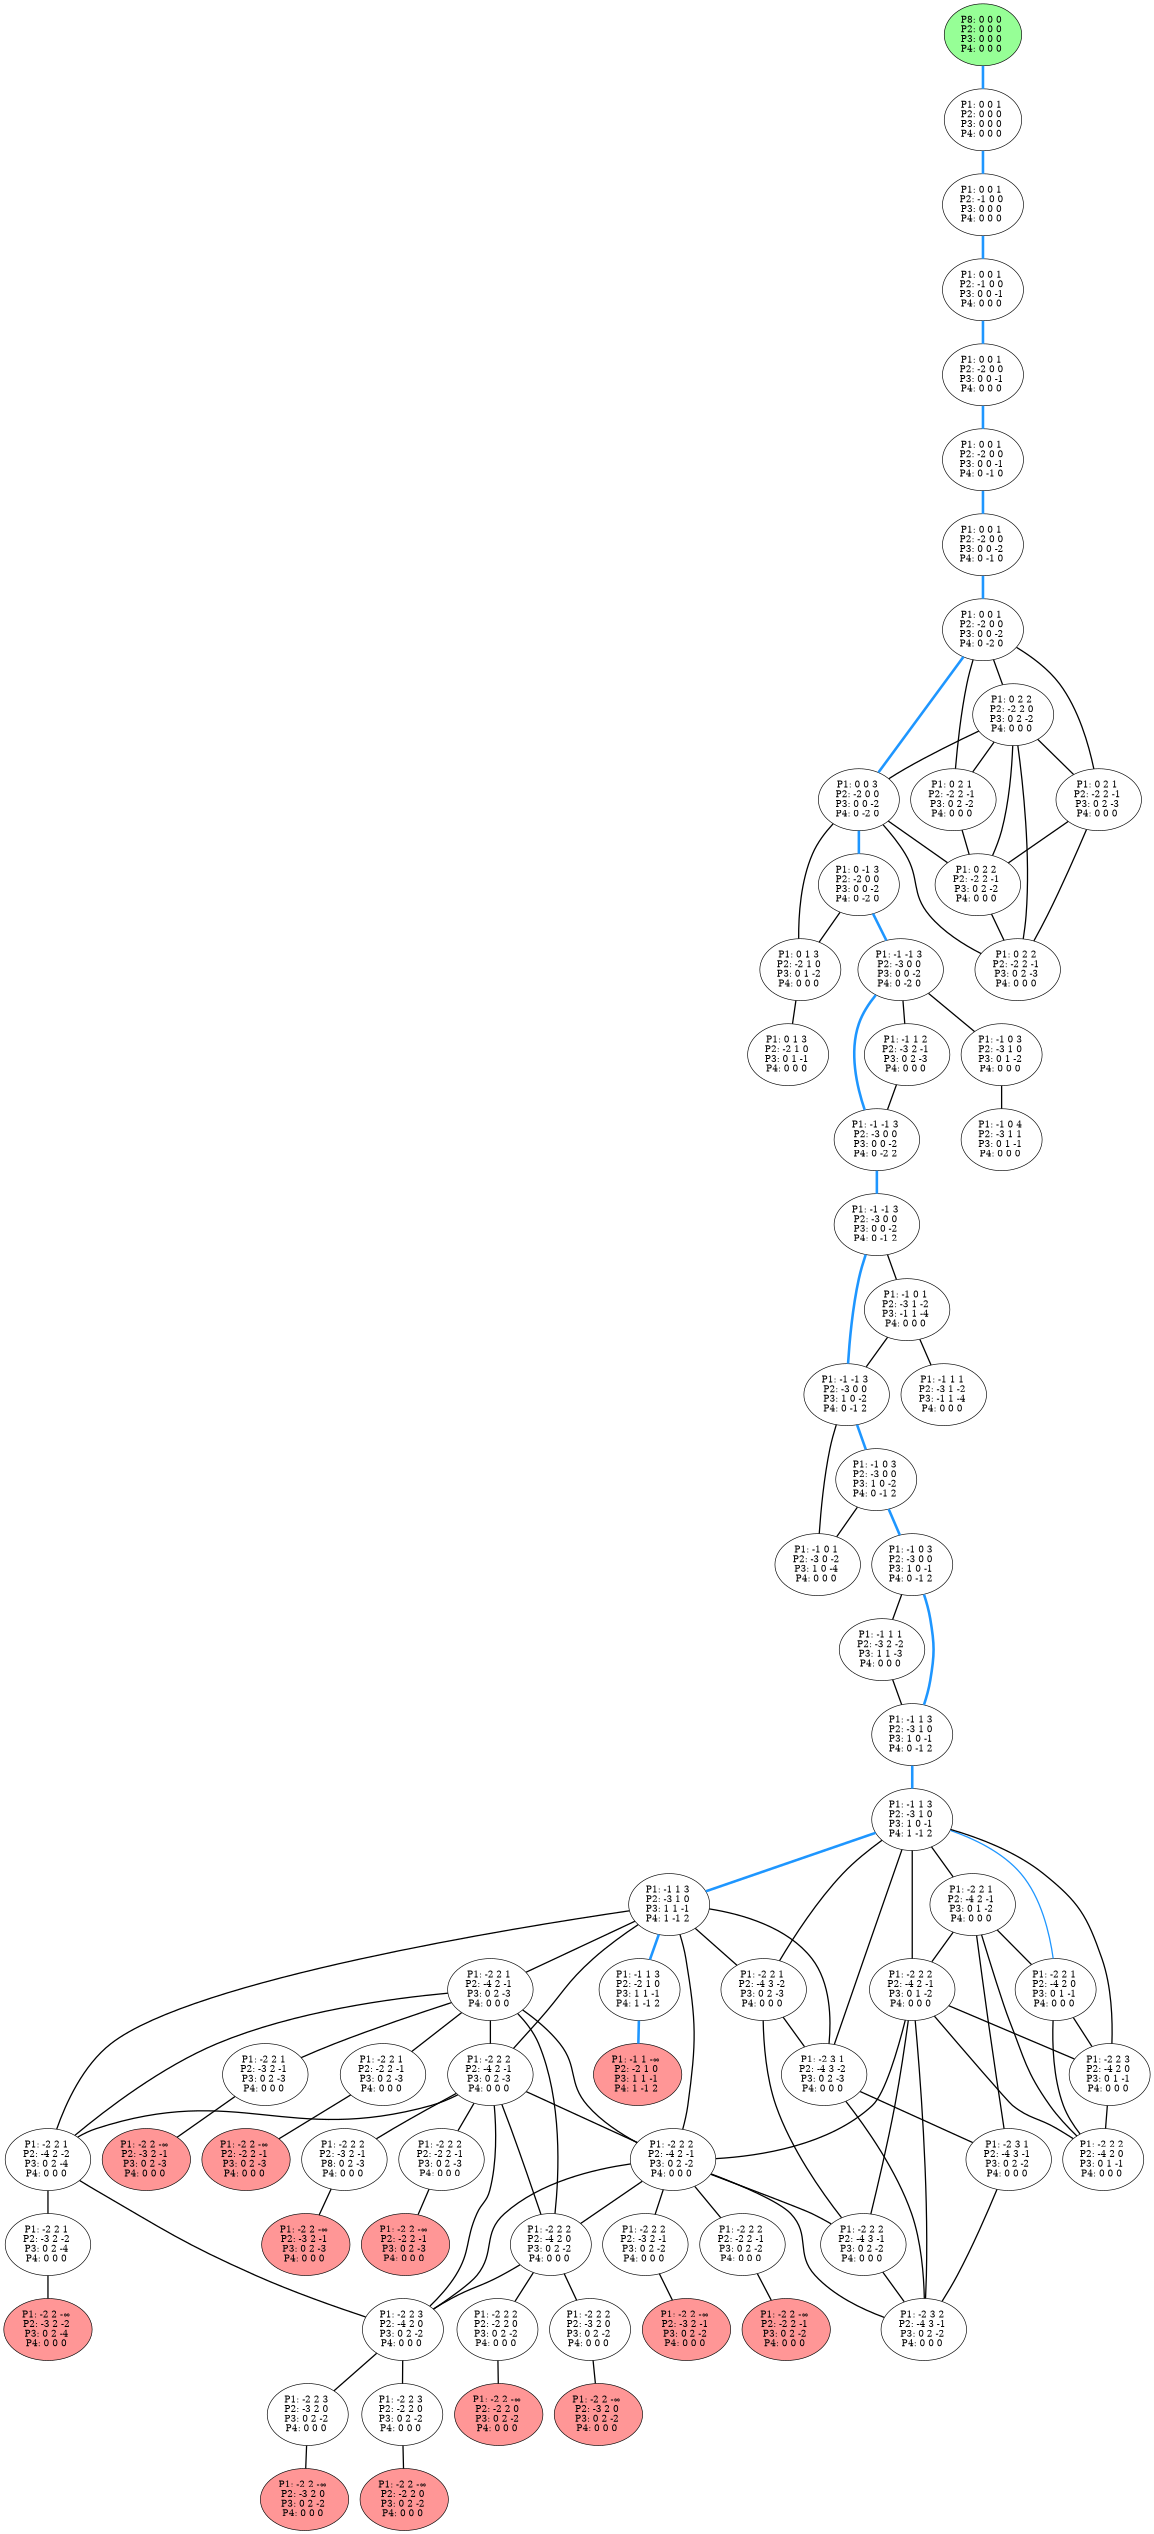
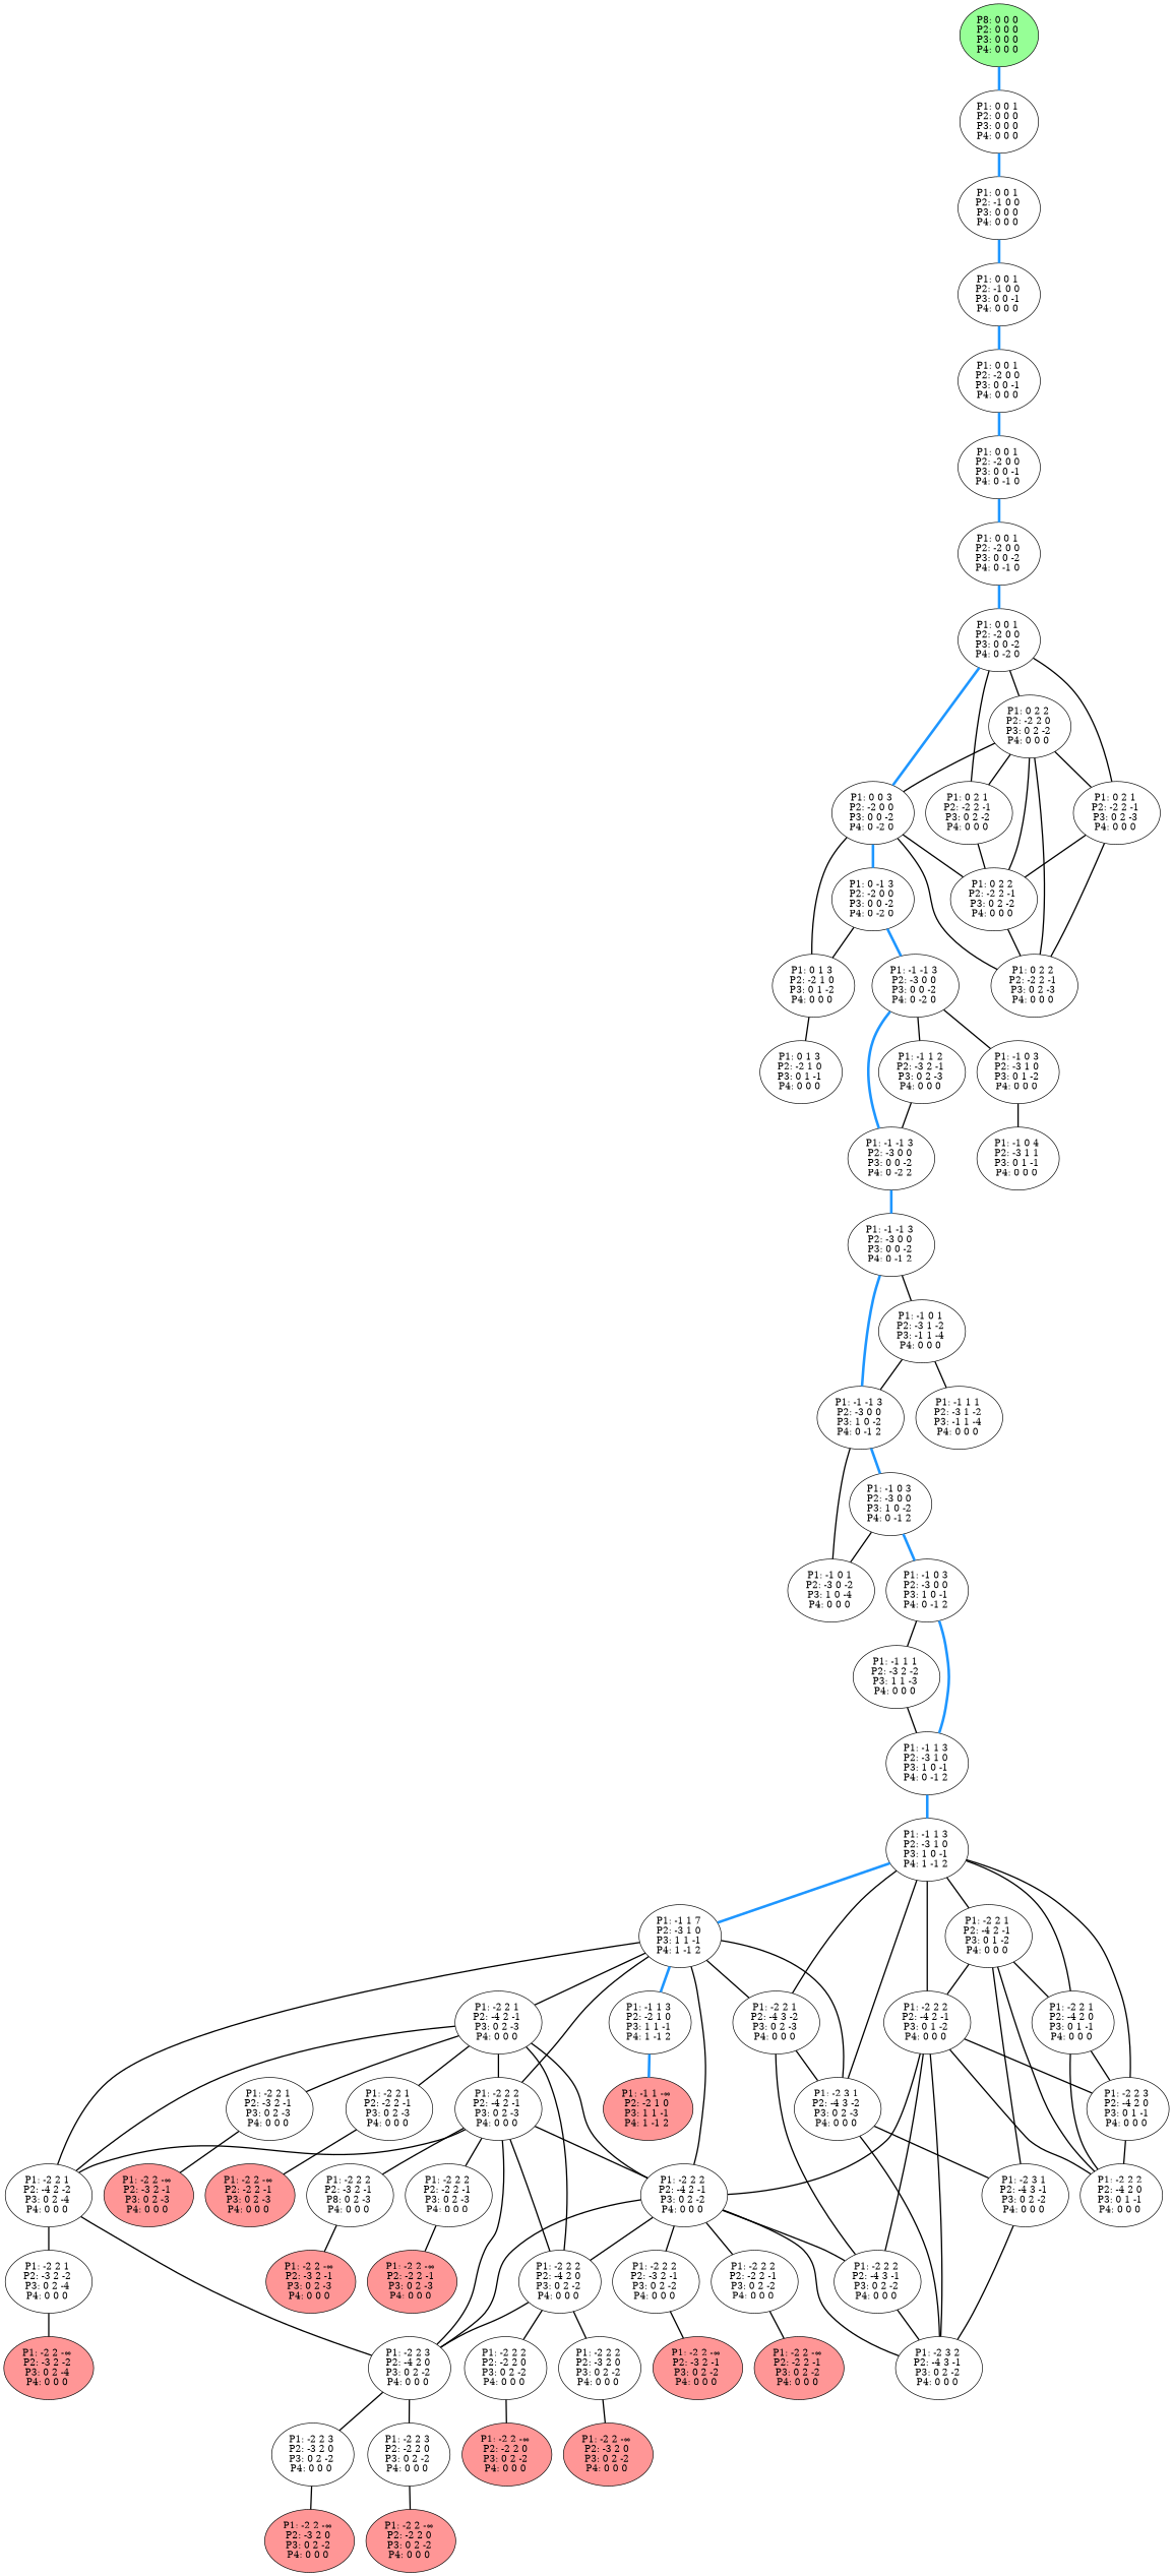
  graph {
    color=black
    edge [color=black style=bold]
    n1 [fillcolor="#96FF96" label="P8: 0 0 0 \nP2: 0 0 0 \nP3: 0 0 0 \nP4: 0 0 0 \n" style=filled]
    n2 [label="P1: 0 0 1 \nP2: 0 0 0 \nP3: 0 0 0 \nP4: 0 0 0 \n"]
    n3 [label="P1: 0 0 1 \nP2: -1 0 0 \nP3: 0 0 0 \nP4: 0 0 0 \n"]
    n4 [label="P1: 0 0 1 \nP2: -1 0 0 \nP3: 0 0 -1 \nP4: 0 0 0 \n"]
    n5 [label="P1: 0 0 1 \nP2: -2 0 0 \nP3: 0 0 -1 \nP4: 0 0 0 \n"]
    n6 [label="P1: 0 0 1 \nP2: -2 0 0 \nP3: 0 0 -1 \nP4: 0 -1 0 \n"]
    n7 [label="P1: 0 0 1 \nP2: -2 0 0 \nP3: 0 0 -2 \nP4: 0 -1 0 \n"]
    n8 [label="P1: 0 0 1 \nP2: -2 0 0 \nP3: 0 0 -2 \nP4: 0 -2 0 \n"]
    n9 [label="P1: 0 2 2 \nP2: -2 2 0 \nP3: 0 2 -2 \nP4: 0 0 0 \n"]
    n10 [label="P1: 0 0 3 \nP2: -2 0 0 \nP3: 0 0 -2 \nP4: 0 -2 0 \n"]
    n11 [label="P1: 0 2 1 \nP2: -2 2 -1 \nP3: 0 2 -2 \nP4: 0 0 0 \n"]
    n12 [label="P1: 0 2 1 \nP2: -2 2 -1 \nP3: 0 2 -3 \nP4: 0 0 0 \n"]
    n13 [label="P1: 0 2 2 \nP2: -2 2 -1 \nP3: 0 2 -2 \nP4: 0 0 0 \n"]
    n14 [label="P1: 0 2 2 \nP2: -2 2 -1 \nP3: 0 2 -3 \nP4: 0 0 0 \n"]
    n15 [label="P1: 0 -1 3 \nP2: -2 0 0 \nP3: 0 0 -2 \nP4: 0 -2 0 \n"]
    n16 [label="P1: 0 1 3 \nP2: -2 1 0 \nP3: 0 1 -2 \nP4: 0 0 0 \n"]
    n17 [label="P1: -1 -1 3 \nP2: -3 0 0 \nP3: 0 0 -2 \nP4: 0 -2 0 \n"]
    n18 [label="P1: 0 1 3 \nP2: -2 1 0 \nP3: 0 1 -1 \nP4: 0 0 0 \n"]
    n19 [label="P1: -1 0 3 \nP2: -3 1 0 \nP3: 0 1 -2 \nP4: 0 0 0 \n"]
    n20 [label="P1: -1 1 2 \nP2: -3 2 -1 \nP3: 0 2 -3 \nP4: 0 0 0 \n"]
    n21 [label="P1: -1 -1 3 \nP2: -3 0 0 \nP3: 0 0 -2 \nP4: 0 -2 2 \n"]
    n22 [label="P1: -1 0 4 \nP2: -3 1 1 \nP3: 0 1 -1 \nP4: 0 0 0 \n"]
    n23 [label="P1: -1 -1 3 \nP2: -3 0 0 \nP3: 0 0 -2 \nP4: 0 -1 2 \n"]
    n24 [label="P1: -1 0 1 \nP2: -3 1 -2 \nP3: -1 1 -4 \nP4: 0 0 0 \n"]
    n25 [label="P1: -1 -1 3 \nP2: -3 0 0 \nP3: 1 0 -2 \nP4: 0 -1 2 \n"]
    n26 [label="P1: -1 1 1 \nP2: -3 1 -2 \nP3: -1 1 -4 \nP4: 0 0 0 \n"]
    n27 [label="P1: -1 0 3 \nP2: -3 0 0 \nP3: 1 0 -2 \nP4: 0 -1 2 \n"]
    n28 [label="P1: -1 0 1 \nP2: -3 0 -2 \nP3: 1 0 -4 \nP4: 0 0 0 \n"]
    n29 [label="P1: -1 0 3 \nP2: -3 0 0 \nP3: 1 0 -1 \nP4: 0 -1 2 \n"]
    n30 [label="P1: -1 1 1 \nP2: -3 2 -2 \nP3: 1 1 -3 \nP4: 0 0 0 \n"]
    n31 [label="P1: -1 1 3 \nP2: -3 1 0 \nP3: 1 0 -1 \nP4: 0 -1 2 \n"]
    n32 [label="P1: -1 1 3 \nP2: -3 1 0 \nP3: 1 0 -1 \nP4: 1 -1 2 \n"]
-   n33 [label="P1: -1 1 3 \nP2: -3 1 0 \nP3: 1 1 -1 \nP4: 1 -1 2 \n"]
+   n33 [label="P1: -1 1 7 \nP2: -3 1 0 \nP3: 1 1 -1 \nP4: 1 -1 2 \n"]
    n34 [label="P1: -2 2 1 \nP2: -4 3 -2 \nP3: 0 2 -3 \nP4: 0 0 0 \n"]
    n35 [label="P1: -2 2 1 \nP2: -4 2 -1 \nP3: 0 1 -2 \nP4: 0 0 0 \n"]
    n36 [label="P1: -2 2 1 \nP2: -4 2 0 \nP3: 0 1 -1 \nP4: 0 0 0 \n"]
    n37 [label="P1: -2 3 1 \nP2: -4 3 -2 \nP3: 0 2 -3 \nP4: 0 0 0 \n"]
    n38 [label="P1: -2 2 2 \nP2: -4 2 -1 \nP3: 0 1 -2 \nP4: 0 0 0 \n"]
    n39 [label="P1: -2 2 3 \nP2: -4 2 0 \nP3: 0 1 -1 \nP4: 0 0 0 \n"]
    n40 [label="P1: -1 1 3 \nP2: -2 1 0 \nP3: 1 1 -1 \nP4: 1 -1 2 \n"]
    n41 [label="P1: -2 2 1 \nP2: -4 2 -1 \nP3: 0 2 -3 \nP4: 0 0 0 \n"]
    n42 [label="P1: -2 2 2 \nP2: -4 2 -1 \nP3: 0 2 -3 \nP4: 0 0 0 \n"]
    n43 [label="P1: -2 2 1 \nP2: -4 2 -2 \nP3: 0 2 -4 \nP4: 0 0 0 \n"]
    n44 [label="P1: -2 2 2 \nP2: -4 2 -1 \nP3: 0 2 -2 \nP4: 0 0 0 \n"]
    n45 [label="P1: -2 2 2 \nP2: -4 3 -1 \nP3: 0 2 -2 \nP4: 0 0 0 \n"]
    n46 [label="P1: -2 3 1 \nP2: -4 3 -1 \nP3: 0 2 -2 \nP4: 0 0 0 \n"]
    n47 [label="P1: -2 2 2 \nP2: -4 2 0 \nP3: 0 1 -1 \nP4: 0 0 0 \n"]
    n48 [label="P1: -2 3 2 \nP2: -4 3 -1 \nP3: 0 2 -2 \nP4: 0 0 0 \n"]
    n49 [fillcolor="#FF9696" label="P1: -1 1 -∞ \nP2: -2 1 0 \nP3: 1 1 -1 \nP4: 1 -1 2 \n" style=filled]
    n50 [label="P1: -2 2 1 \nP2: -3 2 -1 \nP3: 0 2 -3 \nP4: 0 0 0 \n"]
    n51 [label="P1: -2 2 1 \nP2: -2 2 -1 \nP3: 0 2 -3 \nP4: 0 0 0 \n"]
    n52 [label="P1: -2 2 2 \nP2: -4 2 0 \nP3: 0 2 -2 \nP4: 0 0 0 \n"]
    n53 [label="P1: -2 2 2 \nP2: -3 2 -1 \nP8: 0 2 -3 \nP4: 0 0 0 \n"]
    n54 [label="P1: -2 2 2 \nP2: -2 2 -1 \nP3: 0 2 -3 \nP4: 0 0 0 \n"]
    n55 [label="P1: -2 2 3 \nP2: -4 2 0 \nP3: 0 2 -2 \nP4: 0 0 0 \n"]
    n56 [label="P1: -2 2 1 \nP2: -3 2 -2 \nP3: 0 2 -4 \nP4: 0 0 0 \n"]
    n57 [label="P1: -2 2 2 \nP2: -3 2 -1 \nP3: 0 2 -2 \nP4: 0 0 0 \n"]
    n58 [label="P1: -2 2 2 \nP2: -2 2 -1 \nP3: 0 2 -2 \nP4: 0 0 0 \n"]
    n59 [fillcolor="#FF9696" label="P1: -2 2 -∞ \nP2: -3 2 -1 \nP3: 0 2 -3 \nP4: 0 0 0 \n" style=filled]
    n60 [fillcolor="#FF9696" label="P1: -2 2 -∞ \nP2: -2 2 -1 \nP3: 0 2 -3 \nP4: 0 0 0 \n" style=filled]
    n61 [label="P1: -2 2 2 \nP2: -3 2 0 \nP3: 0 2 -2 \nP4: 0 0 0 \n"]
    n62 [label="P1: -2 2 2 \nP2: -2 2 0 \nP3: 0 2 -2 \nP4: 0 0 0 \n"]
    n63 [fillcolor="#FF9696" label="P1: -2 2 -∞ \nP2: -3 2 -1 \nP3: 0 2 -3 \nP4: 0 0 0 \n" style=filled]
    n64 [fillcolor="#FF9696" label="P1: -2 2 -∞ \nP2: -2 2 -1 \nP3: 0 2 -3 \nP4: 0 0 0 \n" style=filled]
    n65 [label="P1: -2 2 3 \nP2: -3 2 0 \nP3: 0 2 -2 \nP4: 0 0 0 \n"]
    n66 [label="P1: -2 2 3 \nP2: -2 2 0 \nP3: 0 2 -2 \nP4: 0 0 0 \n"]
    n67 [fillcolor="#FF9696" label="P1: -2 2 -∞ \nP2: -3 2 -2 \nP3: 0 2 -4 \nP4: 0 0 0 \n" style=filled]
    n68 [fillcolor="#FF9696" label="P1: -2 2 -∞ \nP2: -3 2 -1 \nP3: 0 2 -2 \nP4: 0 0 0 \n" style=filled]
    n69 [fillcolor="#FF9696" label="P1: -2 2 -∞ \nP2: -2 2 -1 \nP3: 0 2 -2 \nP4: 0 0 0 \n" style=filled]
    n70 [fillcolor="#FF9696" label="P1: -2 2 -∞ \nP2: -3 2 0 \nP3: 0 2 -2 \nP4: 0 0 0 \n" style=filled]
    n71 [fillcolor="#FF9696" label="P1: -2 2 -∞ \nP2: -2 2 0 \nP3: 0 2 -2 \nP4: 0 0 0 \n" style=filled]
    n72 [fillcolor="#FF9696" label="P1: -2 2 -∞ \nP2: -3 2 0 \nP3: 0 2 -2 \nP4: 0 0 0 \n" style=filled]
    n73 [fillcolor="#FF9696" label="P1: -2 2 -∞ \nP2: -2 2 0 \nP3: 0 2 -2 \nP4: 0 0 0 \n" style=filled]
    n1 -- n2 [color="#1E96FF" penwidth=4.0]
    n2 -- n3 [color="#1E96FF" penwidth=4.0]
    n3 -- n4 [color="#1E96FF" penwidth=4.0]
    n4 -- n5 [color="#1E96FF" penwidth=4.0]
    n5 -- n6 [color="#1E96FF" penwidth=4.0]
    n6 -- n7 [color="#1E96FF" penwidth=4.0]
    n7 -- n8 [color="#1E96FF" penwidth=4.0]
    n8 -- n9
    n8 -- n10 [color="#1E96FF" penwidth=4.0]
    n8 -- n11
    n8 -- n12
    n9 -- n10
    n9 -- n11
    n9 -- n12
    n9 -- n13
    n9 -- n14
    n10 -- n13
    n10 -- n14
    n10 -- n15 [color="#1E96FF" penwidth=4.0]
    n10 -- n16
    n11 -- n13
    n12 -- n13
    n12 -- n14
    n13 -- n14
    n15 -- n16
    n15 -- n17 [color="#1E96FF" penwidth=4.0]
    n16 -- n18
    n17 -- n19
    n17 -- n20
    n17 -- n21 [color="#1E96FF" penwidth=4.0]
    n19 -- n22
    n20 -- n21
    n21 -- n23 [color="#1E96FF" penwidth=4.0]
    n23 -- n24
    n23 -- n25 [color="#1E96FF" penwidth=4.0]
    n24 -- n25
    n24 -- n26
    n25 -- n27 [color="#1E96FF" penwidth=4.0]
    n25 -- n28
    n27 -- n28
    n27 -- n29 [color="#1E96FF" penwidth=4.0]
    n29 -- n30
    n29 -- n31 [color="#1E96FF" penwidth=4.0]
    n30 -- n31
    n31 -- n32 [color="#1E96FF" penwidth=4.0]
    n32 -- n33 [color="#1E96FF" penwidth=4.0]
    n32 -- n34
    n32 -- n35
-   n32 -- n36 [color="#1E96FF"]
+   n32 -- n36
    n32 -- n37
    n32 -- n38
    n32 -- n39
    n33 -- n34
    n33 -- n37
    n33 -- n40 [color="#1E96FF" penwidth=4.0]
    n33 -- n41
    n33 -- n42
    n33 -- n43
    n33 -- n44
    n34 -- n37
    n34 -- n45
    n35 -- n36
    n35 -- n38
    n35 -- n46
    n35 -- n47
    n36 -- n39
    n36 -- n47
    n37 -- n46
    n37 -- n48
    n38 -- n39
    n38 -- n44
    n38 -- n45
    n38 -- n47
    n38 -- n48
    n39 -- n47
    n40 -- n49 [color="#1E96FF" penwidth=4.0]
    n41 -- n42
    n41 -- n43
    n41 -- n44
    n41 -- n50
    n41 -- n51
    n41 -- n52
    n42 -- n43
    n42 -- n44
    n42 -- n52
    n42 -- n53
    n42 -- n54
    n42 -- n55
    n43 -- n55
    n43 -- n56
    n44 -- n45
    n44 -- n48
    n44 -- n52
    n44 -- n55
    n44 -- n57
    n44 -- n58
    n45 -- n48
    n46 -- n48
    n50 -- n59
    n51 -- n60
    n52 -- n55
    n52 -- n61
    n52 -- n62
    n53 -- n63
    n54 -- n64
    n55 -- n65
    n55 -- n66
    n56 -- n67
    n57 -- n68
    n58 -- n69
    n61 -- n70
    n62 -- n71
    n65 -- n72
    n66 -- n73
  }
